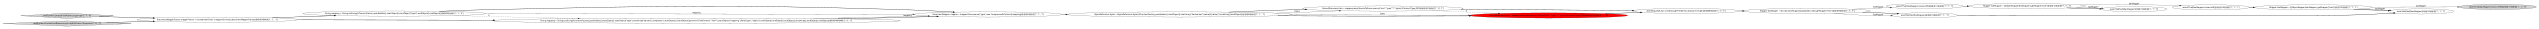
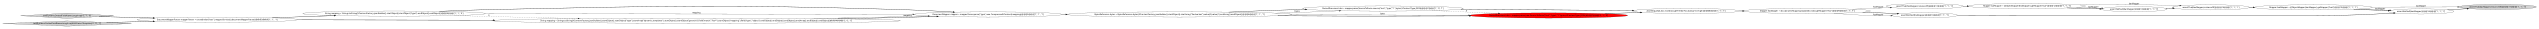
  digraph {
    fontname="Noto Sans"
    rankdir=LR
    node [fillcolor=white fontname="Noto Sans" shape=ellipse style=filled]
    edge [fontname="Noto Sans" style=bold]
    n1 [label="DocumentMapper mapper = mapperParser.parse(\"type\",new CompressedXContent(mapping))@@@5@@@['1', '1', '1']"]
    n2 [label="BytesReference bytes = BytesReference.bytes(XContentFactory.jsonBuilder().startObject().startArray(\"foo.bar.baz\").value(0).value(1).endArray().endObject())@@@6@@@['1', '1', '1']"]
    n3 [label="ParsedDocument doc = mapper.parse(SourceToParse.source(\"test\",\"type\",\"1\",bytes,XContentType.JSON))@@@7@@@['1', '0', '1']"]
    n4 [fillcolor=red label="ParsedDocument doc = mapper.parse(new SourceToParse(\"test\",\"type\",\"1\",bytes,XContentType.JSON))@@@7@@@['0', '1', '0']"]
    n5 [label="assertThat(barMapper,instanceOf())@@@14@@@['1', '1', '1']"]
    n6 [label="Mapper bazMapper = ((ObjectMapper)barMapper).getMapper(\"baz\")@@@15@@@['1', '1', '1']"]
    n7 [label="assertNotNull(bazMapper)@@@16@@@['1', '1', '1']"]
    n8 [fillcolor=lightgray label="assertThat(bazMapper,instanceOf())@@@17@@@['1', '1', '1']"]
    n9 [label="assertEquals(4,doc.rootDoc().getFields(\"foo.bar.baz\").length)@@@8@@@['1', '1', '1']"]
    n10 [label="Mapper fooMapper = doc.dynamicMappingsUpdate().root().getMapper(\"foo\")@@@9@@@['1', '1', '1']"]
    n11 [label="assertNotNull(fooMapper)@@@10@@@['1', '1', '1']"]
    n12 [label="assertThat(fooMapper,instanceOf())@@@11@@@['1', '1', '1']"]
    n13 [label="String mapping = Strings.toString(XContentFactory.jsonBuilder().startObject().startObject(\"type\").endObject().endObject())@@@4@@@['1', '1', '0']"]
    n14 [label="String mapping = Strings.toString(XContentFactory.jsonBuilder().startObject().startObject(\"type\").startArray(\"dynamic_templates\").startObject().startObject(\"georule\").field(\"match\",\"foo*\").startObject(\"mapping\").field(\"type\",\"object\").endObject().endObject().endObject().endArray().endObject().endObject())@@@4@@@['0', '0', '1']"]
    n15 [label="Mapper barMapper = ((ObjectMapper)fooMapper).getMapper(\"bar\")@@@12@@@['1', '1', '1']"]
    n16 [label="assertNotNull(barMapper)@@@13@@@['1', '1', '1']"]
    n17 [label="DocumentMapperParser mapperParser = createIndex(\"test\").mapperService().documentMapperParser()@@@3@@@['1', '1', '1']"]
    n18 [fillcolor=lightgray label="testDynamicDottedFieldNameLongArray['0', '1', '0']" shape=diamond]
    n19 [fillcolor=lightgray label="testDynamicDottedFieldNameLongArrayWithParentTemplate['0', '0', '1']" shape=diamond]
    n1 -> n2
    n2 -> n3
    n2 -> n3 [label=bytes style=solid]
    n2 -> n4 [label=bytes style=solid]
    n2 -> n4
    n3 -> n4 [label=0 style=dashed]
    n3 -> n9
    n4 -> n9
    n5 -> n6
    n6 -> n7 [label=bazMapper style=solid]
    n6 -> n7
    n6 -> n8 [label=bazMapper style=solid]
+   n7 -> n8
    n9 -> n10
    n10 -> n11
    n10 -> n11 [label=fooMapper style=solid]
    n10 -> n12 [label=fooMapper style=solid]
    n11 -> n7
    n12 -> n15
    n13 -> n1
    n13 -> n1 [label=mapping style=solid]
    n13 -> n14 [label=0 style=dashed]
    n14 -> n1 [label=mapping style=solid]
    n14 -> n1
    n15 -> n5 [label=barMapper style=solid]
    n15 -> n16 [label=barMapper style=solid]
    n15 -> n16
+   n16 -> n5
    n17 -> n13
    n17 -> n14
    n18 -> n17
    n19 -> n17
  }
